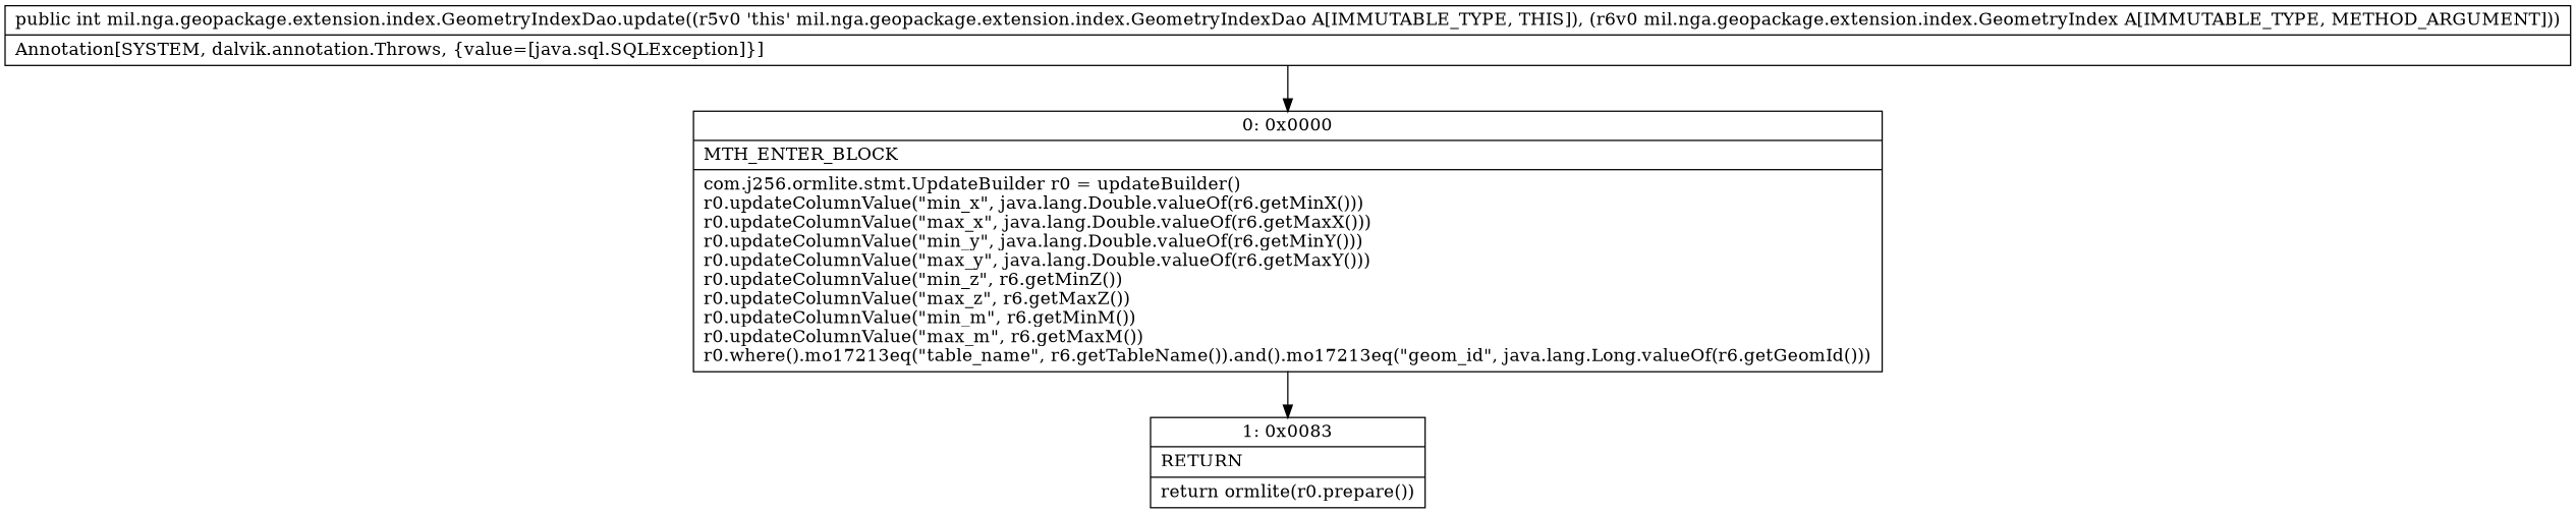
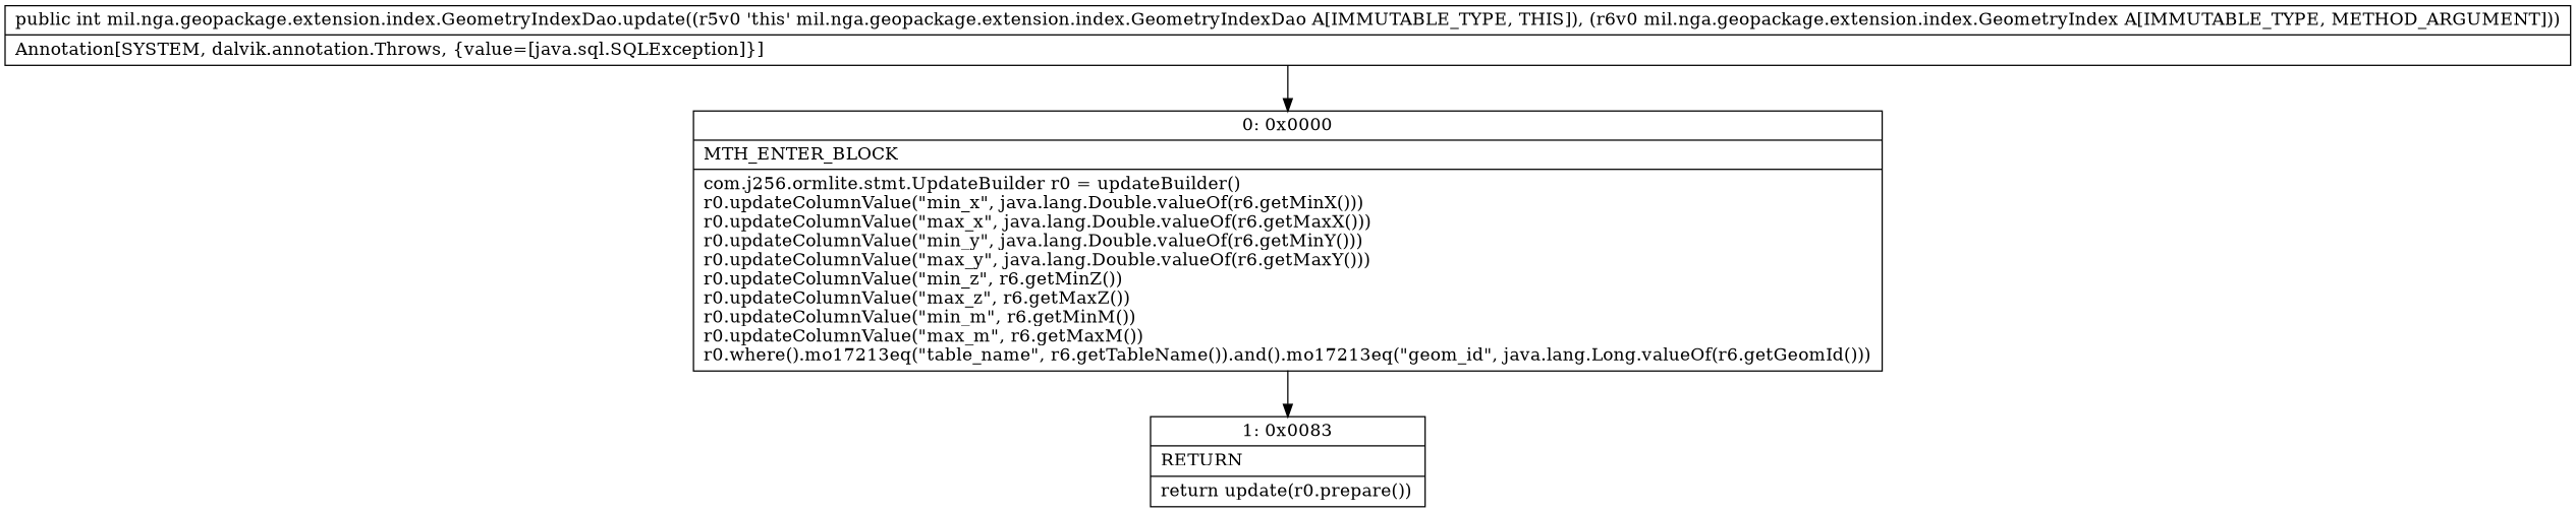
  digraph {
    node [shape=record]
    n1 [label="{0\:\ 0x0000|MTH_ENTER_BLOCK\l|com.j256.ormlite.stmt.UpdateBuilder r0 = updateBuilder()\lr0.updateColumnValue(\"min_x\", java.lang.Double.valueOf(r6.getMinX()))\lr0.updateColumnValue(\"max_x\", java.lang.Double.valueOf(r6.getMaxX()))\lr0.updateColumnValue(\"min_y\", java.lang.Double.valueOf(r6.getMinY()))\lr0.updateColumnValue(\"max_y\", java.lang.Double.valueOf(r6.getMaxY()))\lr0.updateColumnValue(\"min_z\", r6.getMinZ())\lr0.updateColumnValue(\"max_z\", r6.getMaxZ())\lr0.updateColumnValue(\"min_m\", r6.getMinM())\lr0.updateColumnValue(\"max_m\", r6.getMaxM())\lr0.where().mo17213eq(\"table_name\", r6.getTableName()).and().mo17213eq(\"geom_id\", java.lang.Long.valueOf(r6.getGeomId()))\l}"]
-   n2 [label="{1\:\ 0x0083|RETURN\l|return ormlite(r0.prepare())\l}"]
+   n2 [label="{1\:\ 0x0083|RETURN\l|return update(r0.prepare())\l}"]
    n3 [label="{public int mil.nga.geopackage.extension.index.GeometryIndexDao.update((r5v0 'this' mil.nga.geopackage.extension.index.GeometryIndexDao A[IMMUTABLE_TYPE, THIS]), (r6v0 mil.nga.geopackage.extension.index.GeometryIndex A[IMMUTABLE_TYPE, METHOD_ARGUMENT]))  | Annotation[SYSTEM, dalvik.annotation.Throws, \{value=[java.sql.SQLException]\}]\l}"]
    n1 -> n2
    n3 -> n1
  }
